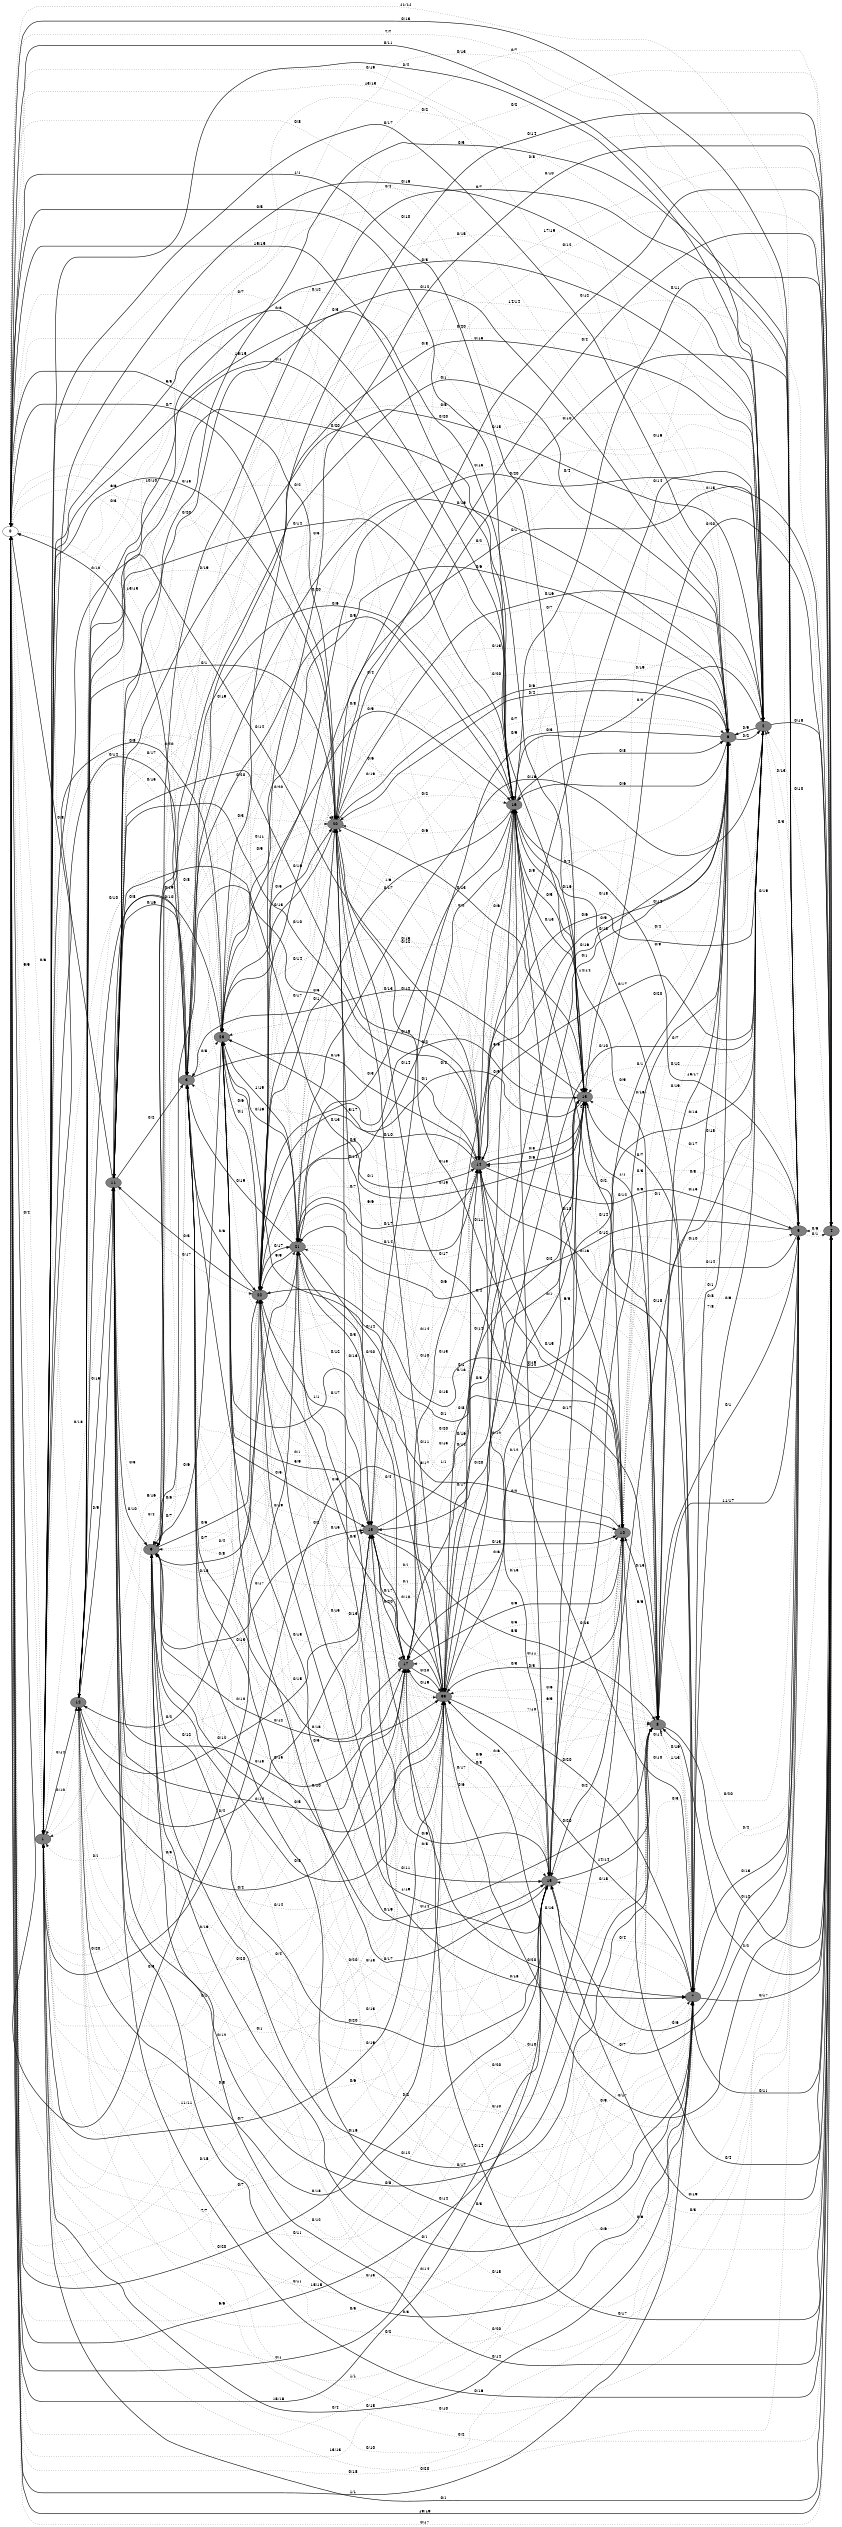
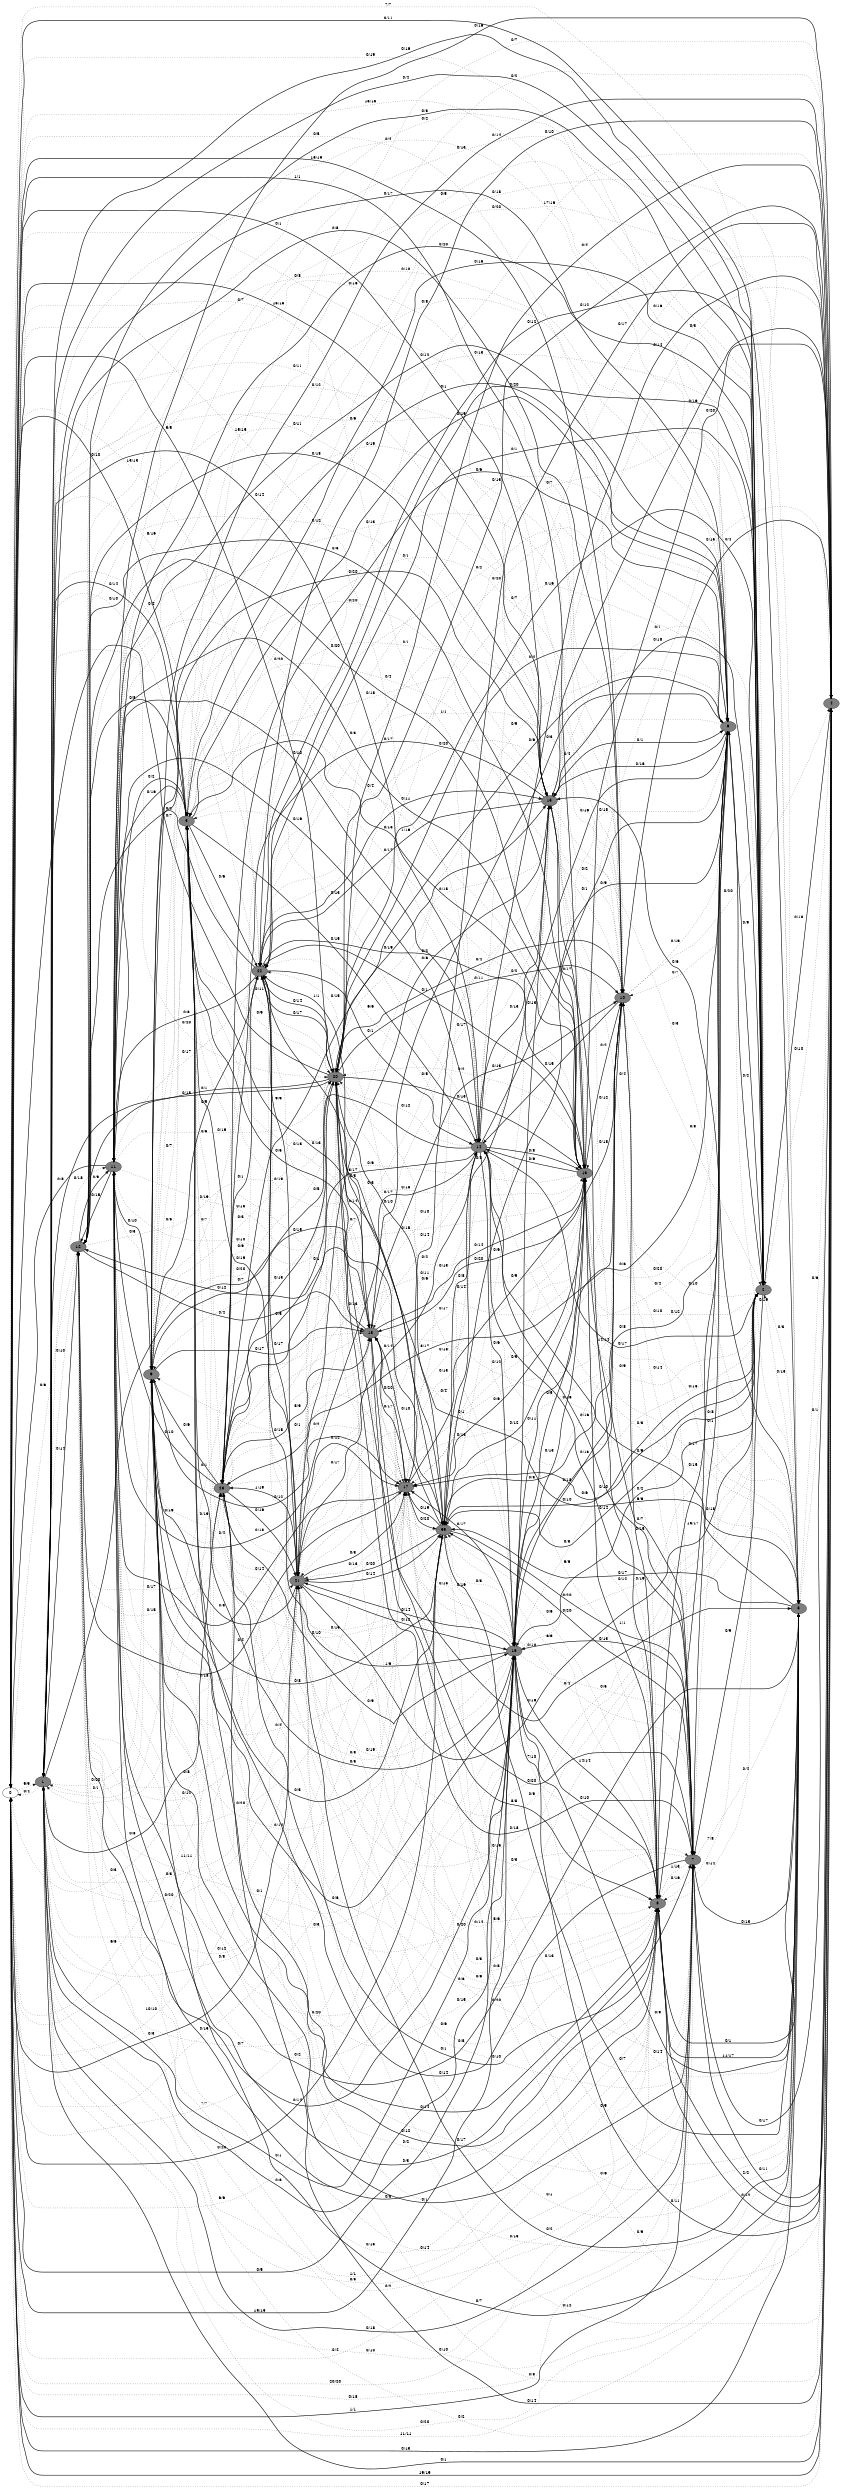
  digraph {
    rankdir=LR
    node [fillcolor=grey50 style=filled]
    edge [style=dotted]
    0 [fillcolor=grey100]
    1
    2
    4
    5
    6
    7
    8
    10
    13
    14
    15
    16
    17
    18
    n16 [label=99]
    20
    21
    22
    23
    3
    9
    11
    12
    0 -> 1 [label="9/9"]
    0 -> 2 [label="7/7"]
    0 -> 4 [label="19/19" style=bold]
    0 -> 5 [label="11/11"]
    0 -> 6 [label="13/13"]
    0 -> 7 [label="1/1" style=bold]
-   0 -> 8 [label="13/13"]
+   0 -> 8 [label="20/20"]
    0 -> 10 [label="15/15" style=bold]
    0 -> 13 [label="1/1" style=bold]
    0 -> 14 [label="15/15"]
    0 -> 15 [label="15/15" style=bold]
    0 -> 16 [label="15/15" style=bold]
    0 -> 17 [label="7/7"]
    0 -> 18 [label="11/11"]
    0 -> n16 [label="6/6"]
    0 -> 20 [label="5/5" style=bold]
    0 -> 21 [label="10/10"]
    0 -> 22 [label="13/13"]
    0 -> 23 [label="6/6"]
    1 -> 0 [label="0/4"]
    1 -> 2 [label="0/16" style=bold]
    1 -> 5 [label="0/20"]
    1 -> 6 [label="0/4"]
    1 -> 7 [label="0/18" style=bold]
    1 -> 8 [label="1/1"]
    1 -> 10 [label="0/5" style=bold]
    1 -> 15 [label="0/11"]
    1 -> 16 [label="0/1" style=bold]
    1 -> 17 [label="0/12"]
    1 -> 18 [label="0/1"]
    1 -> n16 [label="0/7" style=bold]
    1 -> 20 [label="0/20"]
    1 -> 21 [label="0/3"]
    1 -> 22 [label="8/16"]
    1 -> 23 [label="0/8" style=bold]
    1 -> 3 [label="0/10"]
    1 -> 9 [label="0/20"]
    1 -> 11 [label="0/18"]
    1 -> 12 [label="0/14" style=bold]
    2 -> 0 [label="0/11" style=bold]
    2 -> 1 [label="0/4" style=bold]
    2 -> 4 [label="0/18" style=bold]
    2 -> 5 [label="0/3"]
    2 -> 6 [label="0/9" style=bold]
    2 -> 7 [label="0/9" style=bold]
    2 -> 8 [label="7/8"]
    2 -> 10 [label="0/10"]
    2 -> 13 [label="0/12"]
    2 -> 14 [label="0/9"]
    2 -> 15 [label="0/18" style=bold]
    2 -> 16 [label="0/2" style=bold]
    2 -> 17 [label="0/6" style=bold]
    2 -> n16 [label="0/14" style=bold]
    2 -> 20 [label="0/7"]
    2 -> 21 [label="0/9"]
    2 -> 22 [label="0/1" style=bold]
    2 -> 3 [label="0/13"]
    2 -> 9 [label="0/20"]
    2 -> 11 [label="0/20" style=bold]
    2 -> 12 [label="0/2"]
    4 -> 0 [label="0/17"]
    4 -> 1 [label="0/1" style=bold]
    4 -> 2 [label="0/10"]
    4 -> 5 [label="0/6"]
    4 -> 7 [label="0/11" style=bold]
    4 -> 8 [label="2/2" style=bold]
    4 -> 10 [label="0/4" style=bold]
    4 -> 13 [label="0/20" style=bold]
    4 -> 14 [label="0/14" style=bold]
    4 -> 15 [label="0/3"]
    4 -> 20 [label="0/4" style=bold]
    4 -> 22 [label="17/19"]
    4 -> 23 [label="0/8"]
    4 -> 3 [label="0/2"]
    4 -> 11 [label="0/16" style=bold]
    4 -> 12 [label="0/2"]
    5 -> 0 [label="0/13" style=bold]
    5 -> 2 [label="0/13"]
    5 -> 4 [label="0/1"]
    5 -> 6 [label="0/19"]
    5 -> 7 [label="0/13" style=bold]
    5 -> 8 [label="11/17" style=bold]
    5 -> 13 [label="0/17"]
    5 -> 14 [label="0/3"]
    5 -> 15 [label="0/6" style=bold]
    5 -> 16 [label="0/9" style=bold]
    5 -> 17 [label="0/6"]
    5 -> n16 [label="0/17" style=bold]
    5 -> 20 [label="0/10" style=bold]
    5 -> 21 [label="0/2" style=bold]
    5 -> 22 [label="0/12" style=bold]
-   5 -> 23 [label="14/14"]
+   5 -> 23 [label="0/13"]
    5 -> 3 [label="0/20"]
    5 -> 9 [label="0/7" style=bold]
    5 -> 11 [label="0/5" style=bold]
    6 -> 0 [label="0/19"]
    6 -> 1 [label="0/17" style=bold]
    6 -> 2 [label="0/2" style=bold]
    6 -> 7 [label="0/18"]
    6 -> 8 [label="13/17" style=bold]
    6 -> 10 [label="0/7"]
    6 -> 13 [label="0/4"]
    6 -> 14 [label="0/18"]
    6 -> 15 [label="0/16" style=bold]
    6 -> 16 [label="0/6" style=bold]
    6 -> 17 [label="0/4"]
    6 -> 18 [label="0/3" style=bold]
    6 -> n16 [label="0/1" style=bold]
    6 -> 20 [label="0/4" style=bold]
    6 -> 21 [label="0/9"]
    6 -> 22 [label="0/20"]
    6 -> 23 [label="0/6" style=bold]
    6 -> 11 [label="0/12" style=bold]
    6 -> 12 [label="0/10"]
    7 -> 0 [label="0/18"]
    7 -> 1 [label="0/10"]
    7 -> 4 [label="0/17" style=bold]
    7 -> 5 [label="0/4"]
    7 -> 6 [label="0/1" style=bold]
    7 -> 8 [label="1/13"]
    7 -> 10 [label="0/10"]
    7 -> 13 [label="0/7" style=bold]
    7 -> 14 [label="0/13" style=bold]
    7 -> 15 [label="0/4"]
    7 -> 16 [label="0/13" style=bold]
    7 -> 17 [label="0/13"]
    7 -> 18 [label="0/10"]
    7 -> n16 [label="0/20" style=bold]
    7 -> 21 [label="0/10"]
    7 -> 22 [label="0/3"]
    7 -> 3 [label="0/14" style=bold]
    7 -> 9 [label="0/14"]
    7 -> 12 [label="0/2"]
    8 -> 0 [label="0/4"]
    8 -> 1 [label="0/5"]
    8 -> 2 [label="0/14"]
    8 -> 4 [label="0/12" style=bold]
    8 -> 5 [label="0/1" style=bold]
    8 -> 6 [label="0/15" style=bold]
    8 -> 7 [label="0/16"]
    8 -> 10 [label="0/15" style=bold]
    8 -> 13 [label="0/12"]
    8 -> 15 [label="0/18"]
    8 -> 16 [label="0/10" style=bold]
    8 -> 18 [label="0/3"]
    8 -> n16 [label="0/6"]
    8 -> 20 [label="0/5"]
    8 -> 21 [label="0/6"]
    8 -> 23 [label="0/1" style=bold]
    8 -> 9 [label="0/12" style=bold]
    8 -> 12 [label="0/13"]
    10 -> 0 [label="0/5"]
    10 -> 2 [label="0/8"]
    10 -> 4 [label="0/20"]
    10 -> 5 [label="0/8"]
    10 -> 6 [label="0/19"]
    10 -> 7 [label="0/14"]
    10 -> 8 [label="6/6"]
    10 -> 13 [label="0/12"]
    10 -> 14 [label="0/15" style=bold]
    10 -> 16 [label="0/18" style=bold]
    10 -> 17 [label="0/5"]
    10 -> n16 [label="0/3" style=bold]
    10 -> 20 [label="0/4" style=bold]
    10 -> 21 [label="0/13"]
    10 -> 22 [label="1/1"]
    10 -> 23 [label="8/17" style=bold]
    10 -> 3 [label="0/1"]
    10 -> 9 [label="0/4"]
    10 -> 11 [label="0/19"]
    10 -> 12 [label="0/16"]
    13 -> 0 [label="0/8"]
    13 -> 1 [label="0/12"]
    13 -> 4 [label="0/15"]
    13 -> 5 [label="0/13"]
    13 -> 6 [label="0/20"]
    13 -> 8 [label="1/1" style=bold]
    13 -> 10 [label="0/2" style=bold]
    13 -> 14 [label="0/6" style=bold]
    13 -> 16 [label="0/5" style=bold]
    13 -> 17 [label="0/6" style=bold]
    13 -> 18 [label="0/20" style=bold]
    13 -> 20 [label="0/2"]
    13 -> 21 [label="0/17"]
    13 -> 22 [label="0/1" style=bold]
    13 -> 23 [label="0/18"]
    13 -> 3 [label="0/13" style=bold]
    13 -> 9 [label="0/6"]
    13 -> 11 [label="0/3" style=bold]
    13 -> 12 [label="0/3" style=bold]
    14 -> 0 [label="0/7"]
    14 -> 1 [label="0/14" style=bold]
    14 -> 2 [label="0/17" style=bold]
    14 -> 4 [label="0/16"]
    14 -> 5 [label="0/9" style=bold]
    14 -> 6 [label="0/9" style=bold]
    14 -> 7 [label="0/16" style=bold]
    14 -> 8 [label="6/6"]
    14 -> 13 [label="0/8" style=bold]
    14 -> 15 [label="0/2"]
    14 -> 16 [label="0/6" style=bold]
    14 -> 17 [label="0/13"]
    14 -> 18 [label="0/10"]
    14 -> n16 [label="0/14"]
    14 -> 20 [label="0/12"]
    14 -> 21 [label="0/14" style=bold]
    14 -> 22 [label="6/6"]
    14 -> 23 [label="3/17" style=bold]
    14 -> 3 [label="0/13"]
    14 -> 9 [label="0/5" style=bold]
    14 -> 11 [label="0/10" style=bold]
    15 -> 0 [label="0/1" style=bold]
    15 -> 1 [label="0/11"]
    15 -> 2 [label="0/1"]
    15 -> 4 [label="0/19" style=bold]
    15 -> 5 [label="0/3"]
    15 -> 6 [label="0/1" style=bold]
    15 -> 8 [label="14/14" style=bold]
    15 -> 10 [label="0/2"]
    15 -> 13 [label="0/17" style=bold]
    15 -> 14 [label="0/13" style=bold]
    15 -> 17 [label="0/8"]
    15 -> n16 [label="0/6"]
    15 -> 21 [label="0/6" style=bold]
    15 -> 22 [label="1/19" style=bold]
    15 -> 23 [label="0/17" style=bold]
    15 -> 3 [label="0/18"]
    15 -> 9 [label="0/20" style=bold]
    15 -> 12 [label="0/12"]
    16 -> 0 [label="0/5" style=bold]
    16 -> 1 [label="0/3" style=bold]
    16 -> 2 [label="0/19"]
    16 -> 4 [label="0/11" style=bold]
    16 -> 5 [label="0/14"]
    16 -> 6 [label="0/8" style=bold]
+   16 -> 7 [label="0/5"]
    16 -> 8 [label="14/14" style=bold]
+   16 -> 10 [label="0/3"]
    16 -> 13 [label="0/13" style=bold]
    16 -> 15 [label="0/13" style=bold]
    16 -> 17 [label="0/17" style=bold]
    16 -> 18 [label="0/15"]
    16 -> n16 [label="0/3"]
    16 -> 20 [label="0/6"]
    16 -> 21 [label="0/14" style=bold]
    16 -> 22 [label="1/9" style=bold]
    16 -> 23 [label="0/19"]
    16 -> 3 [label="0/8"]
    16 -> 9 [label="0/6" style=bold]
    16 -> 11 [label="0/20"]
    16 -> 12 [label="0/14" style=bold]
    17 -> 0 [label="0/15"]
    17 -> 1 [label="0/8"]
    17 -> 4 [label="0/17" style=bold]
    17 -> 5 [label="0/9"]
    17 -> 8 [label="7/10"]
    17 -> 10 [label="0/9" style=bold]
    17 -> 13 [label="0/12"]
    17 -> 14 [label="0/13"]
    17 -> 16 [label="0/16"]
    17 -> 18 [label="0/20" style=bold]
    17 -> n16 [label="0/20" style=bold]
    17 -> 20 [label="0/3"]
    17 -> 21 [label="0/13"]
    17 -> 22 [label="0/15"]
    17 -> 3 [label="0/15"]
    17 -> 9 [label="0/15"]
    17 -> 11 [label="0/14" style=bold]
    17 -> 12 [label="0/20"]
    18 -> 1 [label="0/19"]
    18 -> 2 [label="0/16"]
    18 -> 7 [label="0/20" style=bold]
    18 -> 8 [label="5/5" style=bold]
    18 -> 10 [label="0/13" style=bold]
    18 -> 13 [label="0/14" style=bold]
    18 -> 14 [label="0/14"]
    18 -> 15 [label="0/17"]
    18 -> 16 [label="0/4"]
    18 -> 17 [label="0/17" style=bold]
    18 -> 20 [label="0/7"]
    18 -> 21 [label="0/17"]
    18 -> 22 [label="1/1" style=bold]
    18 -> 23 [label="5/9" style=bold]
    18 -> 3 [label="0/19"]
    18 -> 11 [label="0/10"]
    18 -> 12 [label="0/12" style=bold]
    n16 -> 0 [label="0/20" style=bold]
    n16 -> 1 [label="0/7"]
    n16 -> 2 [label="0/10" style=bold]
    n16 -> 4 [label="0/9"]
    n16 -> 5 [label="0/7" style=bold]
    n16 -> 6 [label="0/16" style=bold]
    n16 -> 7 [label="0/20" style=bold]
    n16 -> 8 [label="6/9"]
    n16 -> 10 [label="0/11"]
    n16 -> 13 [label="0/12" style=bold]
    n16 -> 14 [label="0/8" style=bold]
    n16 -> 17 [label="0/19" style=bold]
    n16 -> 18 [label="0/10" style=bold]
    n16 -> 20 [label="0/10" style=bold]
    n16 -> 21 [label="0/20" style=bold]
    n16 -> 22 [label="0/13"]
    n16 -> 3 [label="0/10"]
    n16 -> 9 [label="0/8" style=bold]
    n16 -> 11 [label="0/4"]
    n16 -> 12 [label="0/1"]
    20 -> 0 [label="0/7" style=bold]
    20 -> 1 [label="0/18" style=bold]
    20 -> 2 [label="0/16" style=bold]
    20 -> 4 [label="0/12" style=bold]
-   20 -> 5 [label="0/4"]
+   20 -> 5 [label="0/4" style=bold]
    20 -> 6 [label="0/6" style=bold]
    20 -> 7 [label="0/18" style=bold]
    20 -> 8 [label="5/6"]
    20 -> 10 [label="0/11" style=bold]
    20 -> 13 [label="0/13" style=bold]
    20 -> 15 [label="0/15"]
    20 -> 16 [label="0/2"]
    20 -> 18 [label="0/14" style=bold]
    20 -> 22 [label="0/17" style=bold]
    20 -> 23 [label="0/13" style=bold]
    20 -> 3 [label="0/9"]
    20 -> 9 [label="0/3"]
    20 -> 12 [label="0/1" style=bold]
    21 -> 0 [label="0/3" style=bold]
    21 -> 1 [label="0/20"]
    21 -> 2 [label="0/16" style=bold]
    21 -> 4 [label="0/12"]
    21 -> 5 [label="0/1"]
    21 -> 6 [label="0/7"]
    21 -> 7 [label="0/20"]
    21 -> 10 [label="0/1"]
    21 -> 13 [label="0/18"]
    21 -> 14 [label="0/17" style=bold]
    21 -> 15 [label="0/5"]
    21 -> 16 [label="0/12" style=bold]
    21 -> 17 [label="0/3" style=bold]
    21 -> 18 [label="0/12"]
    21 -> n16 [label="0/14" style=bold]
    21 -> 20 [label="0/1"]
    21 -> 22 [label="9/9" style=bold]
    21 -> 23 [label="1/19" style=bold]
    21 -> 3 [label="0/19" style=bold]
    21 -> 9 [label="0/8" style=bold]
    21 -> 11 [label="0/18"]
    21 -> 12 [label="0/8"]
    22 -> 1 [label="0/4"]
    22 -> 2 [label="0/20" style=bold]
    22 -> 4 [label="0/10" style=bold]
    22 -> 6 [label="0/13"]
    22 -> 7 [label="0/14"]
    22 -> 8 [label="0/6"]
    22 -> 10 [label="0/20"]
    22 -> 13 [label="0/2" style=bold]
    22 -> 14 [label="0/1" style=bold]
    22 -> 15 [label="0/11" style=bold]
    22 -> n16 [label="0/3" style=bold]
-   22 -> 20 [label="0/14"]
+   22 -> 20 [label="0/14" style=bold]
    22 -> 21 [label="0/17" style=bold]
    22 -> 23 [label="0/1" style=bold]
    22 -> 9 [label="0/7"]
    22 -> 11 [label="0/3" style=bold]
    22 -> 12 [label="0/2" style=bold]
    23 -> 0 [label="0/3"]
    23 -> 2 [label="0/15"]
    23 -> 4 [label="0/14" style=bold]
    23 -> 6 [label="0/2"]
    23 -> 7 [label="0/17"]
    23 -> 8 [label="0/6"]
    23 -> 10 [label="0/11"]
    23 -> 13 [label="0/15"]
    23 -> 15 [label="0/19" style=bold]
    23 -> 16 [label="0/9" style=bold]
    23 -> 17 [label="0/2"]
    23 -> 18 [label="0/1"]
    23 -> n16 [label="0/15"]
    23 -> 20 [label="0/5" style=bold]
    23 -> 21 [label="0/16" style=bold]
    23 -> 22 [label="0/6"]
    23 -> 9 [label="0/6" style=bold]
    23 -> 11 [label="0/10" style=bold]
    23 -> 12 [label="0/15"]
    3 -> 0 [label="0/10" style=bold]
    3 -> 1 [label="0/14" style=bold]
    3 -> 2 [label="0/15" style=bold]
    3 -> 4 [label="0/7"]
    3 -> 5 [label="0/18"]
    3 -> 6 [label="0/19" style=bold]
    3 -> 8 [label="0/14" style=bold]
    3 -> 10 [label="0/1"]
    3 -> 13 [label="0/17"]
    3 -> 14 [label="0/15" style=bold]
    3 -> 16 [label="0/5" style=bold]
    3 -> 17 [label="0/13"]
    3 -> 18 [label="0/5" style=bold]
    3 -> n16 [label="0/13" style=bold]
    3 -> 20 [label="0/11"]
    3 -> 22 [label="0/6" style=bold]
    3 -> 23 [label="0/5"]
    3 -> 9 [label="0/7"]
    3 -> 11 [label="0/16" style=bold]
    3 -> 12 [label="0/8" style=bold]
    9 -> 1 [label="0/1"]
    9 -> 2 [label="0/15"]
    9 -> 4 [label="0/14" style=bold]
    9 -> 6 [label="0/1" style=bold]
    9 -> 7 [label="0/1" style=bold]
    9 -> 8 [label="0/2"]
    9 -> 13 [label="0/4"]
    9 -> 15 [label="0/20"]
    9 -> 17 [label="0/12" style=bold]
    9 -> 18 [label="0/17" style=bold]
    9 -> n16 [label="0/5" style=bold]
    9 -> 20 [label="0/20"]
    9 -> 21 [label="0/4"]
    9 -> 22 [label="0/5" style=bold]
    9 -> 3 [label="0/5"]
    9 -> 11 [label="0/3"]
    11 -> 0 [label="0/8" style=bold]
    11 -> 2 [label="0/5"]
    11 -> 5 [label="0/13"]
    11 -> 6 [label="0/8"]
    11 -> 7 [label="0/3" style=bold]
    11 -> 8 [label="0/8" style=bold]
    11 -> 10 [label="0/13"]
    11 -> 14 [label="0/16" style=bold]
    11 -> 16 [label="0/3"]
    11 -> 17 [label="0/18" style=bold]
    11 -> 18 [label="0/13"]
    11 -> n16 [label="0/14"]
    11 -> 20 [label="0/19"]
    11 -> 22 [label="0/17"]
    11 -> 23 [label="0/19"]
    11 -> 3 [label="0/2" style=bold]
    11 -> 9 [label="0/10" style=bold]
    11 -> 12 [label="0/15" style=bold]
    12 -> 0 [label="0/6"]
    12 -> 1 [label="0/10"]
    12 -> 2 [label="0/3" style=bold]
    12 -> 5 [label="0/10"]
    12 -> 10 [label="0/6"]
    12 -> 13 [label="0/20" style=bold]
    12 -> 14 [label="0/20"]
    12 -> 15 [label="0/18" style=bold]
    12 -> 16 [label="0/2"]
    12 -> 17 [label="0/4" style=bold]
    12 -> 18 [label="0/4" style=bold]
    12 -> 20 [label="0/19"]
    12 -> 21 [label="0/12"]
    12 -> 23 [label="0/17"]
    12 -> 11 [label="0/9" style=bold]
  }
